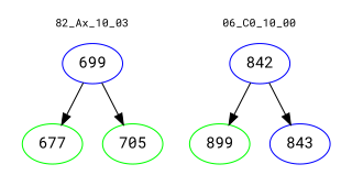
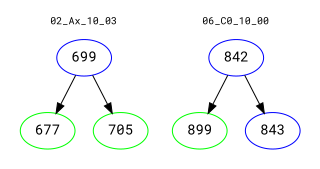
  digraph {
    fontname="Roboto Mono"
    node [color=blue fontname="Roboto Mono"]
    edge [color=black fontname="Roboto Mono"]
    n1 [label=699]
    n2 [color=green label=677]
    n3 [color=green label=705]
    n4 [label=842]
    n5 [color=green label=899]
    n6 [label=843]
    subgraph cluster_1 {
      color=white
      fontsize=10
-     label="82_Ax_10_03"
+     label="02_Ax_10_03"
      n1
      n2
      n3
    }
    subgraph cluster_2 {
      color=white
      fontsize=10
      label="06_C0_10_00"
      n4
      n5
      n6
    }
    n1 -> n2
    n1 -> n3
    n4 -> n5
    n4 -> n6
  }
